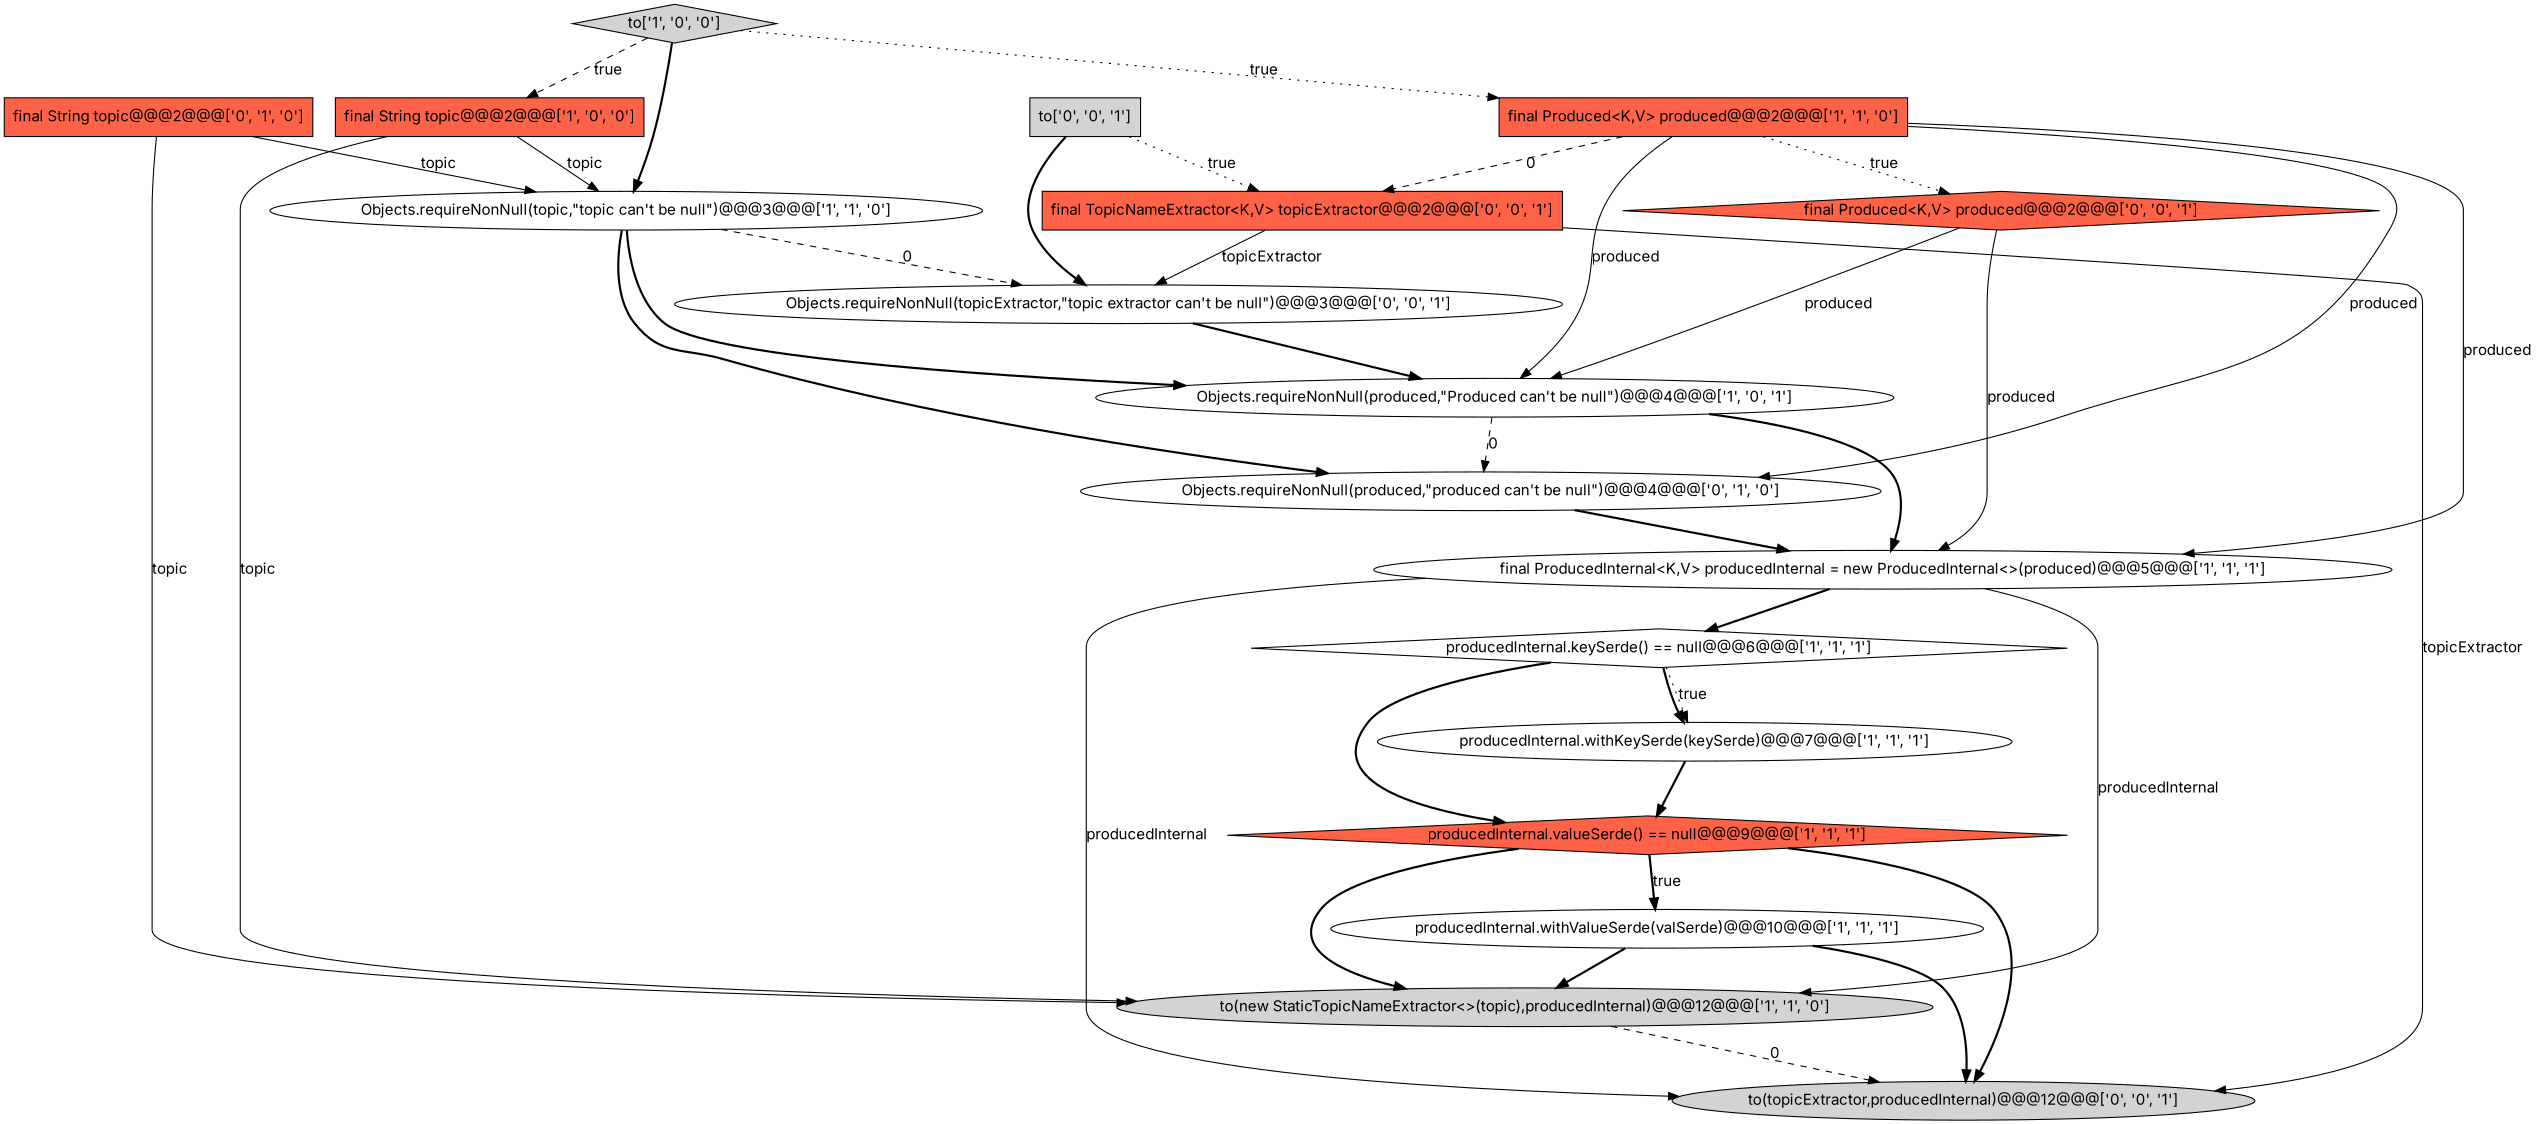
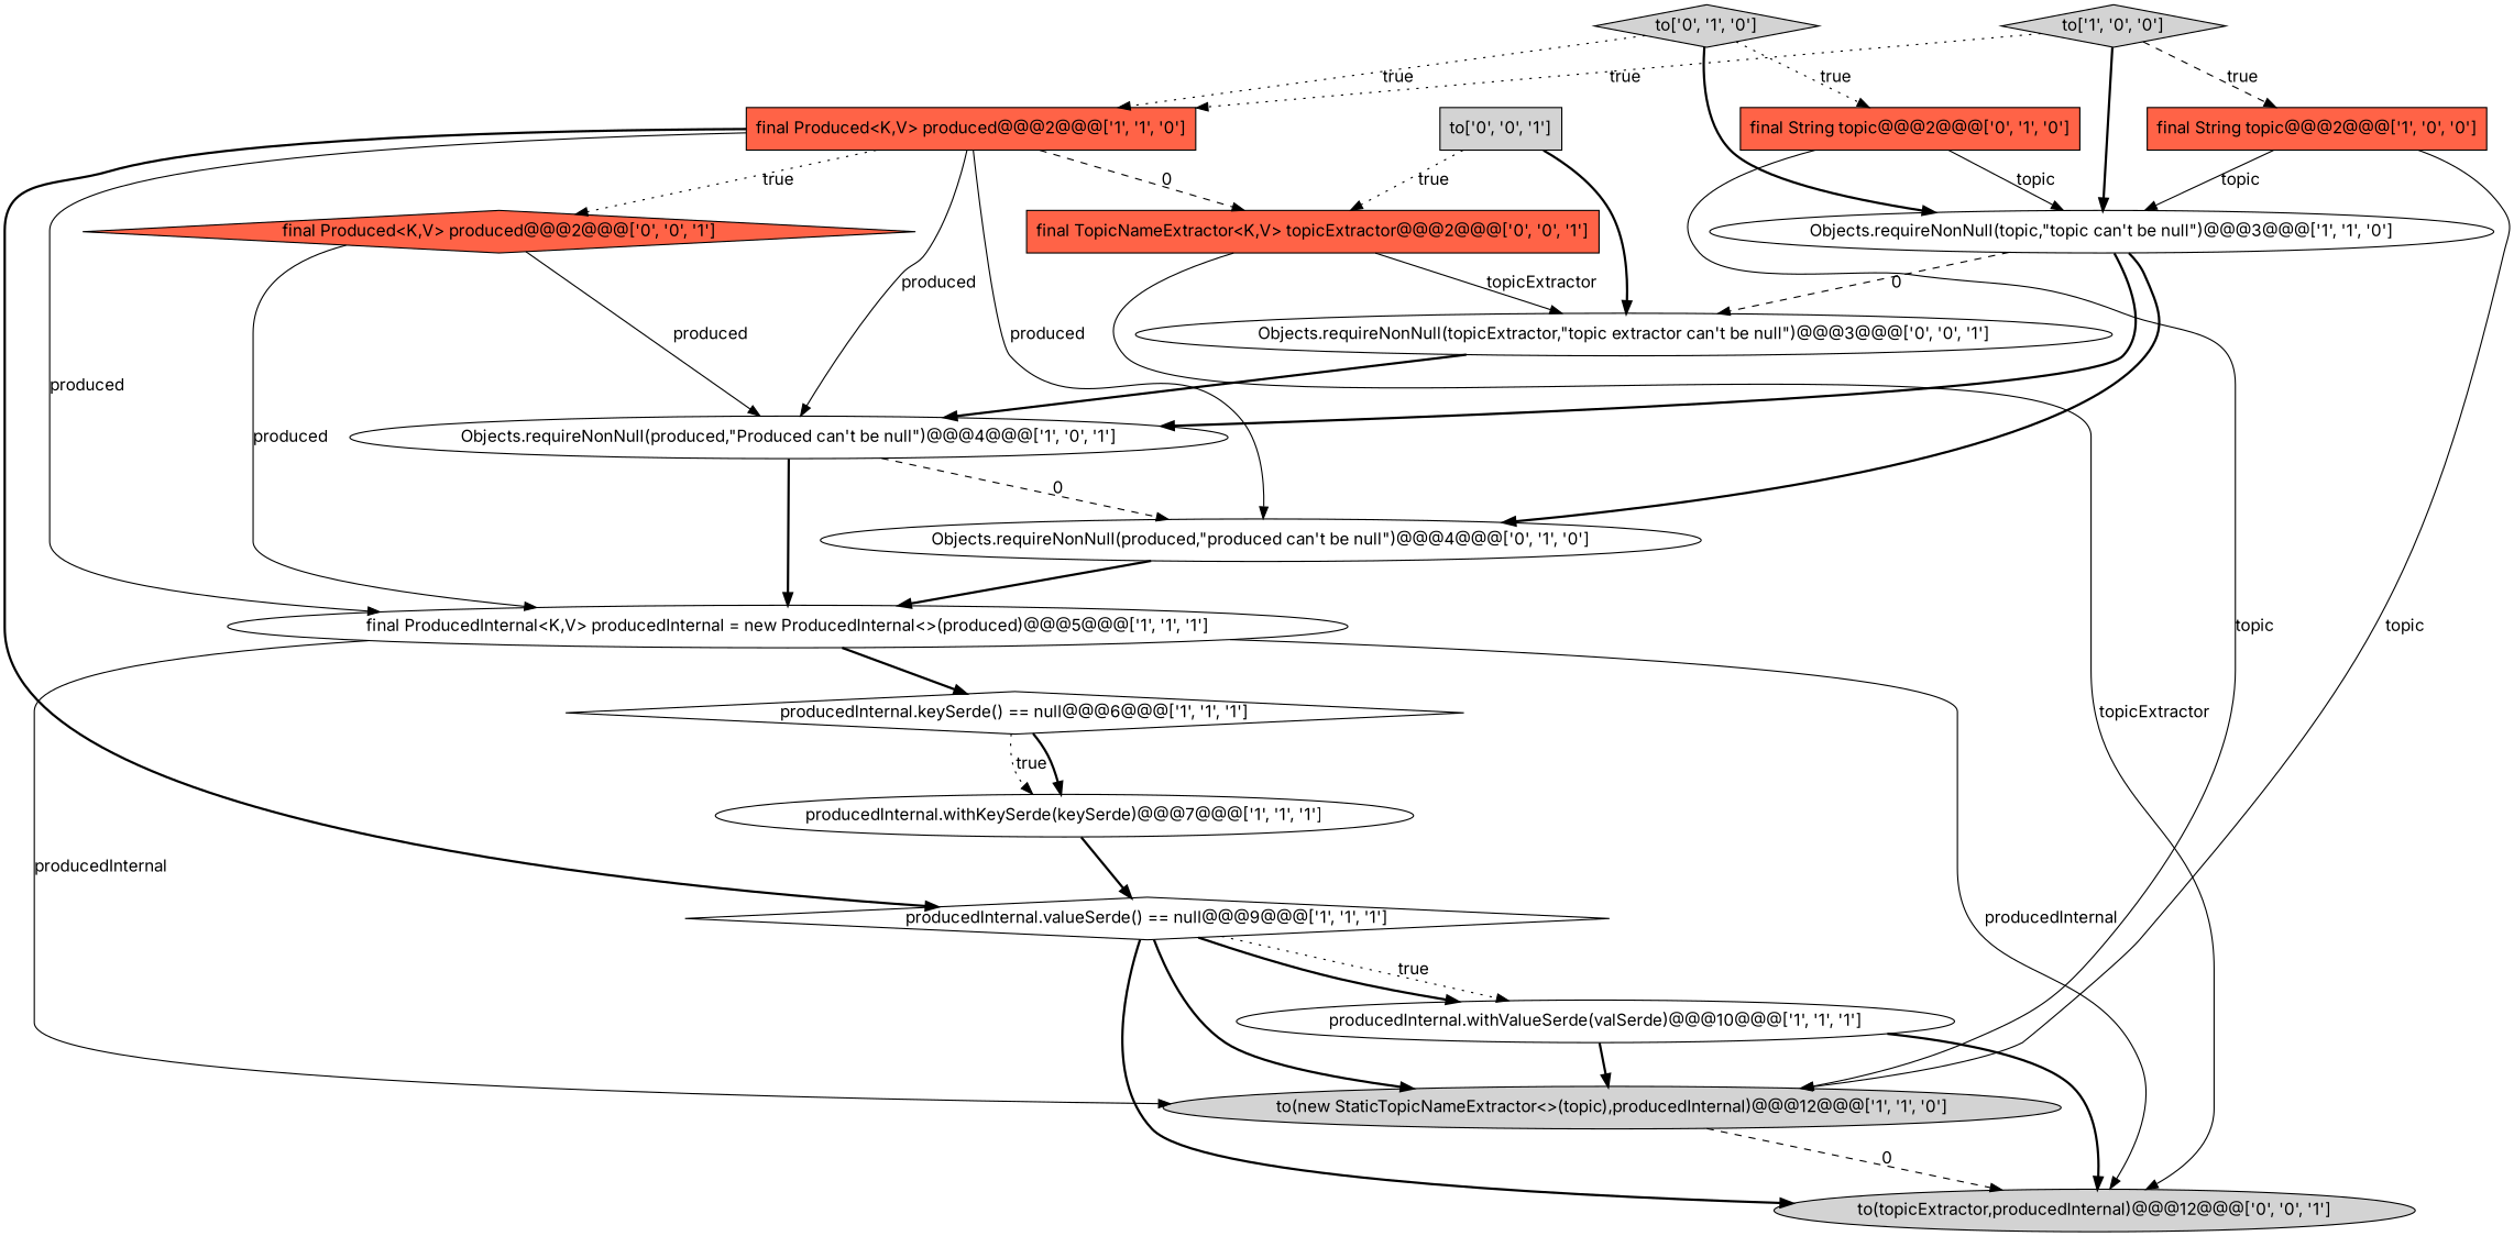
  digraph {
    fontname=Inter
    node [fillcolor=white fontname=Inter shape=ellipse style=filled]
    edge [fontname=Inter style=bold]
    n1 [fillcolor=tomato label="final Produced<K,V> produced@@@2@@@['0', '0', '1']" shape=diamond]
    n2 [label="final ProducedInternal<K,V> producedInternal = new ProducedInternal<>(produced)@@@5@@@['1', '1', '1']"]
    n3 [label="Objects.requireNonNull(produced,\"Produced can't be null\")@@@4@@@['1', '0', '1']"]
    n4 [fillcolor=lightgray label="to(new StaticTopicNameExtractor<>(topic),producedInternal)@@@12@@@['1', '1', '0']"]
    n5 [fillcolor=lightgray label="to(topicExtractor,producedInternal)@@@12@@@['0', '0', '1']"]
    n6 [label="producedInternal.keySerde() == null@@@6@@@['1', '1', '1']" shape=diamond]
    n7 [label="Objects.requireNonNull(produced,\"produced can't be null\")@@@4@@@['0', '1', '0']"]
-   n8 [fillcolor=tomato label="producedInternal.valueSerde() == null@@@9@@@['1', '1', '1']" shape=diamond]
+   n8 [label="producedInternal.valueSerde() == null@@@9@@@['1', '1', '1']" shape=diamond]
    n9 [label="producedInternal.withKeySerde(keySerde)@@@7@@@['1', '1', '1']"]
    n10 [label="Objects.requireNonNull(topic,\"topic can't be null\")@@@3@@@['1', '1', '0']"]
    n11 [label="Objects.requireNonNull(topicExtractor,\"topic extractor can't be null\")@@@3@@@['0', '0', '1']"]
    n12 [fillcolor=tomato label="final String topic@@@2@@@['1', '0', '0']" shape=box]
    n13 [fillcolor=tomato label="final TopicNameExtractor<K,V> topicExtractor@@@2@@@['0', '0', '1']" shape=box]
    n14 [fillcolor=tomato label="final String topic@@@2@@@['0', '1', '0']" shape=box]
+   n15 [fillcolor=lightgray label="to['0', '1', '0']" shape=diamond]
    n16 [fillcolor=tomato label="final Produced<K,V> produced@@@2@@@['1', '1', '0']" shape=box]
    n17 [label="producedInternal.withValueSerde(valSerde)@@@10@@@['1', '1', '1']"]
    n18 [fillcolor=lightgray label="to['0', '0', '1']" shape=box]
    n19 [fillcolor=lightgray label="to['1', '0', '0']" shape=diamond]
    n1 -> n2 [label=produced style=solid]
    n1 -> n3 [label=produced style=solid]
    n2 -> n4 [label=producedInternal style=solid]
    n2 -> n5 [label=producedInternal style=solid]
    n2 -> n6
    n3 -> n2
    n3 -> n7 [label=0 style=dashed]
    n4 -> n5 [label=0 style=dashed]
-   n6 -> n8
+   n16 -> n8
    n6 -> n9 [label=true style=dotted]
    n6 -> n9
    n7 -> n2
    n8 -> n4
    n8 -> n5
    n8 -> n17 [label=true style=dotted]
    n8 -> n17
    n9 -> n8
    n10 -> n3
    n10 -> n7
    n10 -> n11 [label=0 style=dashed]
    n11 -> n3
    n12 -> n4 [label=topic style=solid]
    n12 -> n10 [label=topic style=solid]
    n13 -> n5 [label=topicExtractor style=solid]
    n13 -> n11 [label=topicExtractor style=solid]
    n14 -> n4 [label=topic style=solid]
    n14 -> n10 [label=topic style=solid]
+   n15 -> n10
+   n15 -> n14 [label=true style=dotted]
+   n15 -> n16 [label=true style=dotted]
    n16 -> n1 [label=true style=dotted]
    n16 -> n2 [label=produced style=solid]
    n16 -> n3 [label=produced style=solid]
    n16 -> n7 [label=produced style=solid]
    n16 -> n13 [label=0 style=dashed]
    n17 -> n4
    n17 -> n5
    n18 -> n11
    n18 -> n13 [label=true style=dotted]
    n19 -> n10
    n19 -> n12 [label=true style=dashed]
    n19 -> n16 [label=true style=dotted]
  }
